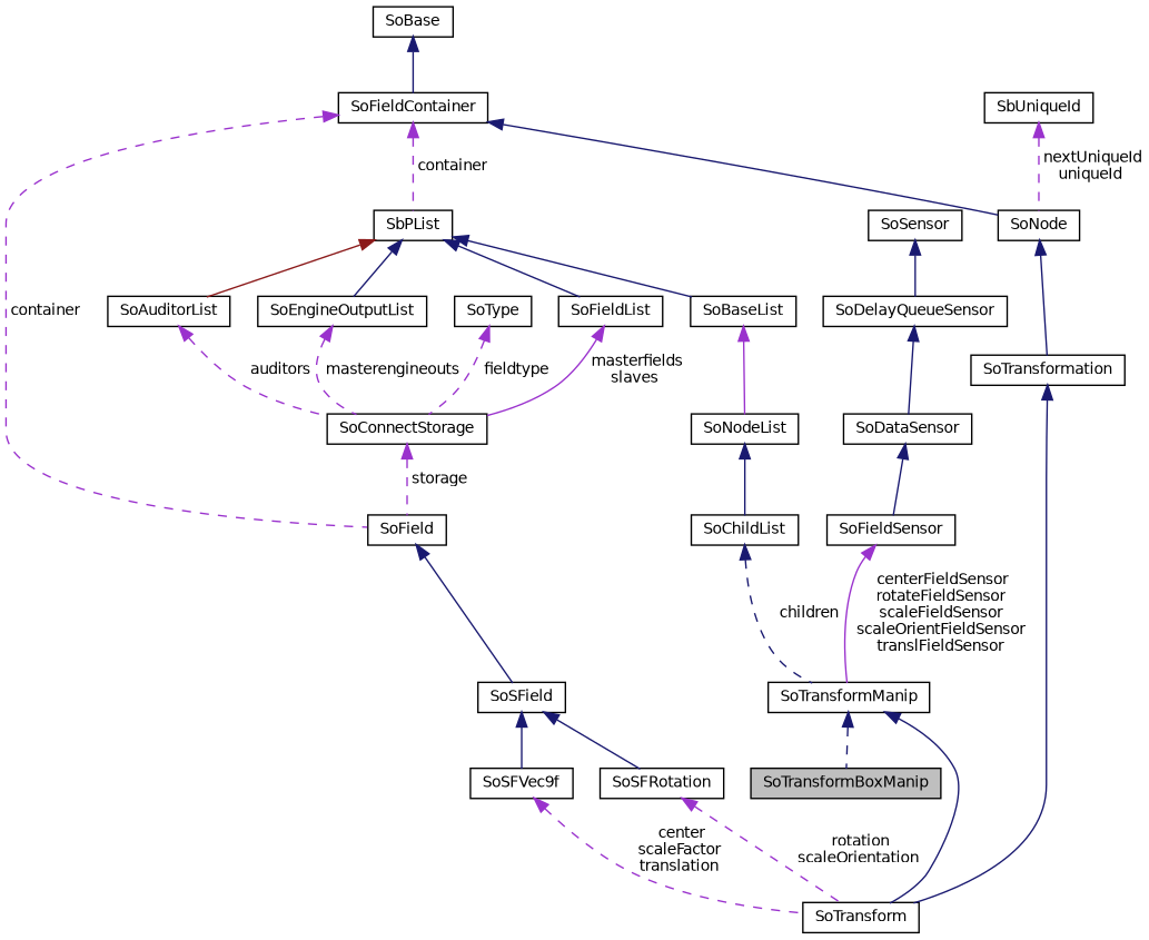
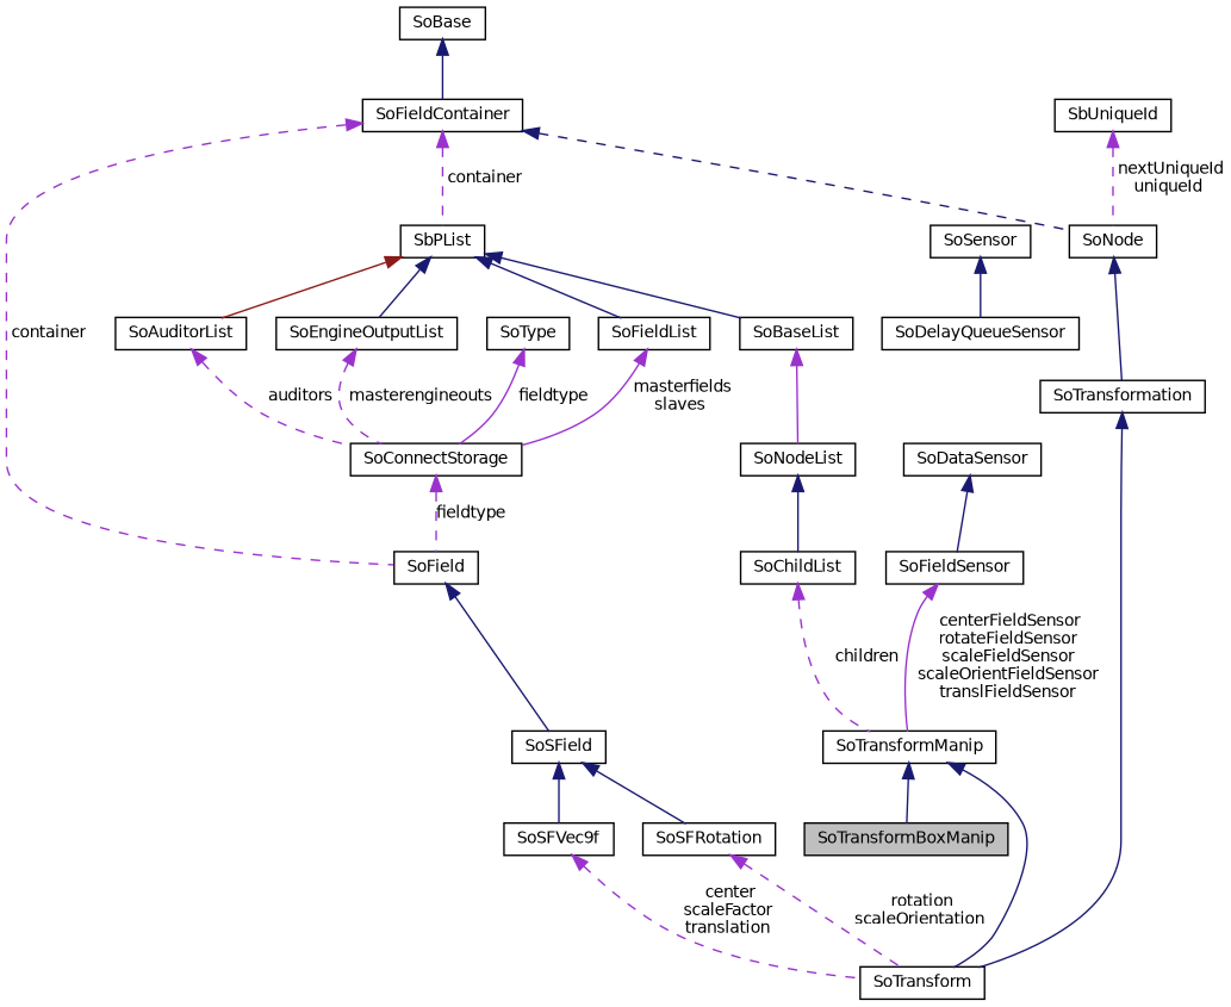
  digraph {
    node [color=black fillcolor=white fontname=Helvetica fontsize=10 shape=record style=filled]
    edge [color=midnightblue dir=back fontname=Helvetica fontsize=10 labelfontname=Helvetica labelfontsize=10 style=solid]
    n1 [fillcolor=grey75 fontcolor=black height=0.2 label=SoTransformBoxManip width=0.4]
    n2 [height=0.2 label=SoTransformManip width=0.4]
    n3 [height=0.2 label=SoTransform width=0.4]
    n4 [height=0.2 label=SoTransformation width=0.4]
    n5 [height=0.2 label=SoNode width=0.4]
    n6 [height=0.2 label=SoFieldContainer width=0.4]
    n7 [height=0.2 label=SoField width=0.4]
    n8 [height=0.2 label=SbPList width=0.4]
    n9 [height=0.2 label=SoSField width=0.4]
    n10 [height=0.2 label=SoConnectStorage width=0.4]
    n11 [height=0.2 label=SoBase width=0.4]
    n12 [height=0.2 label=SbUniqueId width=0.4]
    n13 [height=0.2 label=SoSFRotation width=0.4]
    n14 [height=0.2 label=SoSFVec9f width=0.4]
    n15 [height=0.2 label=SoFieldList width=0.4]
    n16 [height=0.2 label=SoAuditorList width=0.4]
    n17 [height=0.2 label=SoEngineOutputList width=0.4]
    n18 [height=0.2 label=SoBaseList width=0.4]
    n19 [height=0.2 label=SoNodeList width=0.4]
    n20 [height=0.2 label=SoType width=0.4]
    n21 [height=0.2 label=SoChildList width=0.4]
    n22 [height=0.2 label=SoFieldSensor width=0.4]
    n23 [height=0.2 label=SoDataSensor width=0.4]
    n24 [height=0.2 label=SoDelayQueueSensor width=0.4]
    n25 [height=0.2 label=SoSensor width=0.4]
-   n2 -> n1 [style=dashed]
+   n2 -> n1
    n2 -> n3
    n4 -> n3
    n5 -> n4
-   n6 -> n5
+   n6 -> n5 [style=dashed]
    n6 -> n7 [color=darkorchid3 label=" container" style=dashed]
    n6 -> n8 [color=darkorchid3 label=" container" style=dashed]
    n7 -> n9
    n8 -> n15
    n8 -> n16 [color=firebrick4]
    n8 -> n17
    n8 -> n18
    n9 -> n13
    n9 -> n14
-   n10 -> n7 [color=darkorchid3 label=" storage" style=dashed]
+   n10 -> n7 [color=darkorchid3 label=" fieldtype" style=dashed]
    n11 -> n6
    n12 -> n5 [color=darkorchid3 label=" nextUniqueId\nuniqueId" style=dashed]
    n13 -> n3 [color=darkorchid3 label=" rotation\nscaleOrientation" style=dashed]
    n14 -> n3 [color=darkorchid3 label=" center\nscaleFactor\ntranslation" style=dashed]
    n15 -> n10 [color=darkorchid3 label=" masterfields\nslaves"]
    n16 -> n10 [color=darkorchid3 label=" auditors" style=dashed]
    n17 -> n10 [color=darkorchid3 label=" masterengineouts" style=dashed]
    n18 -> n19 [color=darkorchid3]
    n19 -> n21
-   n20 -> n10 [color=darkorchid3 label=" fieldtype" style=dashed]
-   n21 -> n2 [label=" children" style=dashed]
+   n20 -> n10 [color=darkorchid3 label=" fieldtype"]
+   n21 -> n2 [color=darkorchid3 label=" children" style=dashed]
    n22 -> n2 [color=darkorchid3 label=" centerFieldSensor\nrotateFieldSensor\nscaleFieldSensor\nscaleOrientFieldSensor\ntranslFieldSensor"]
    n23 -> n22
-   n24 -> n23
    n25 -> n24
  }
